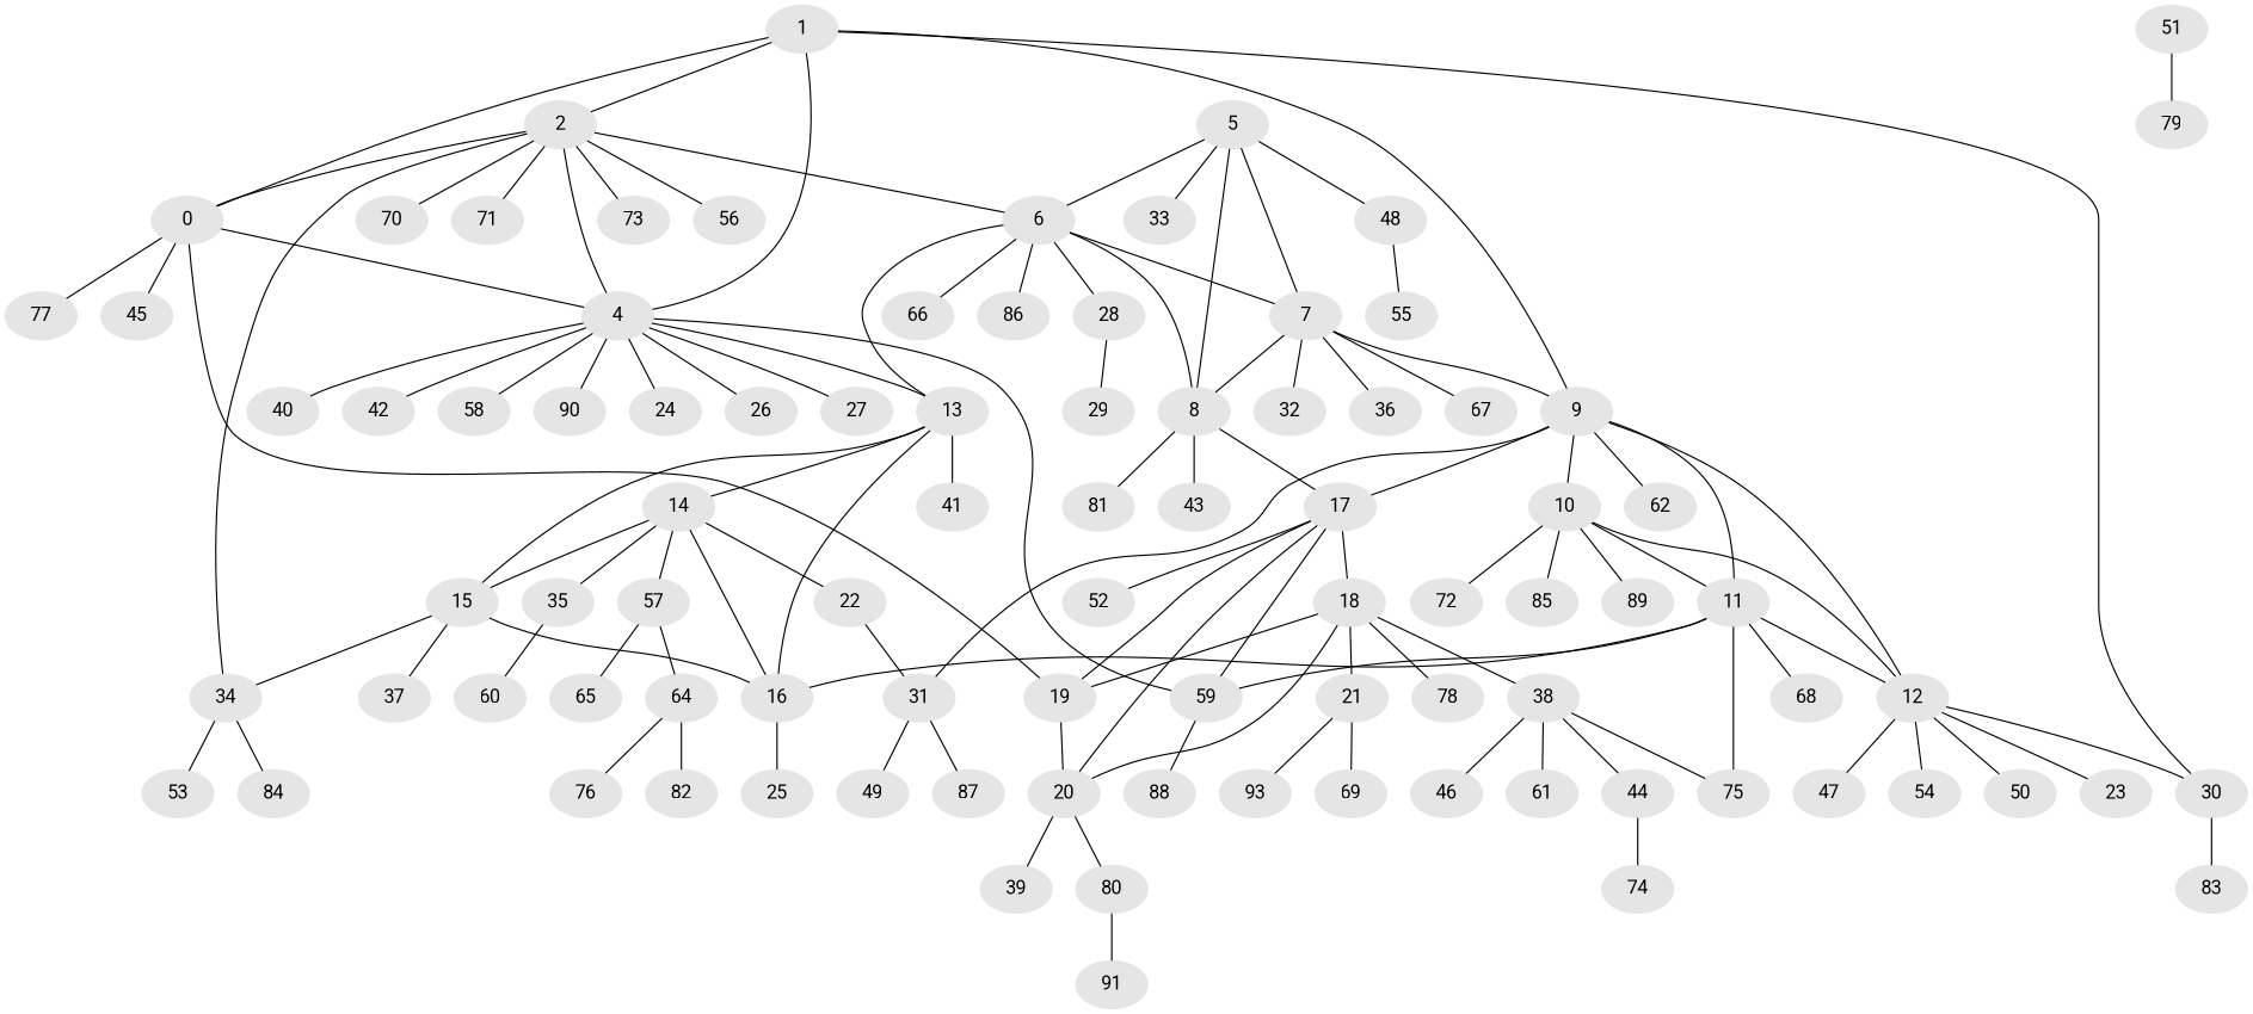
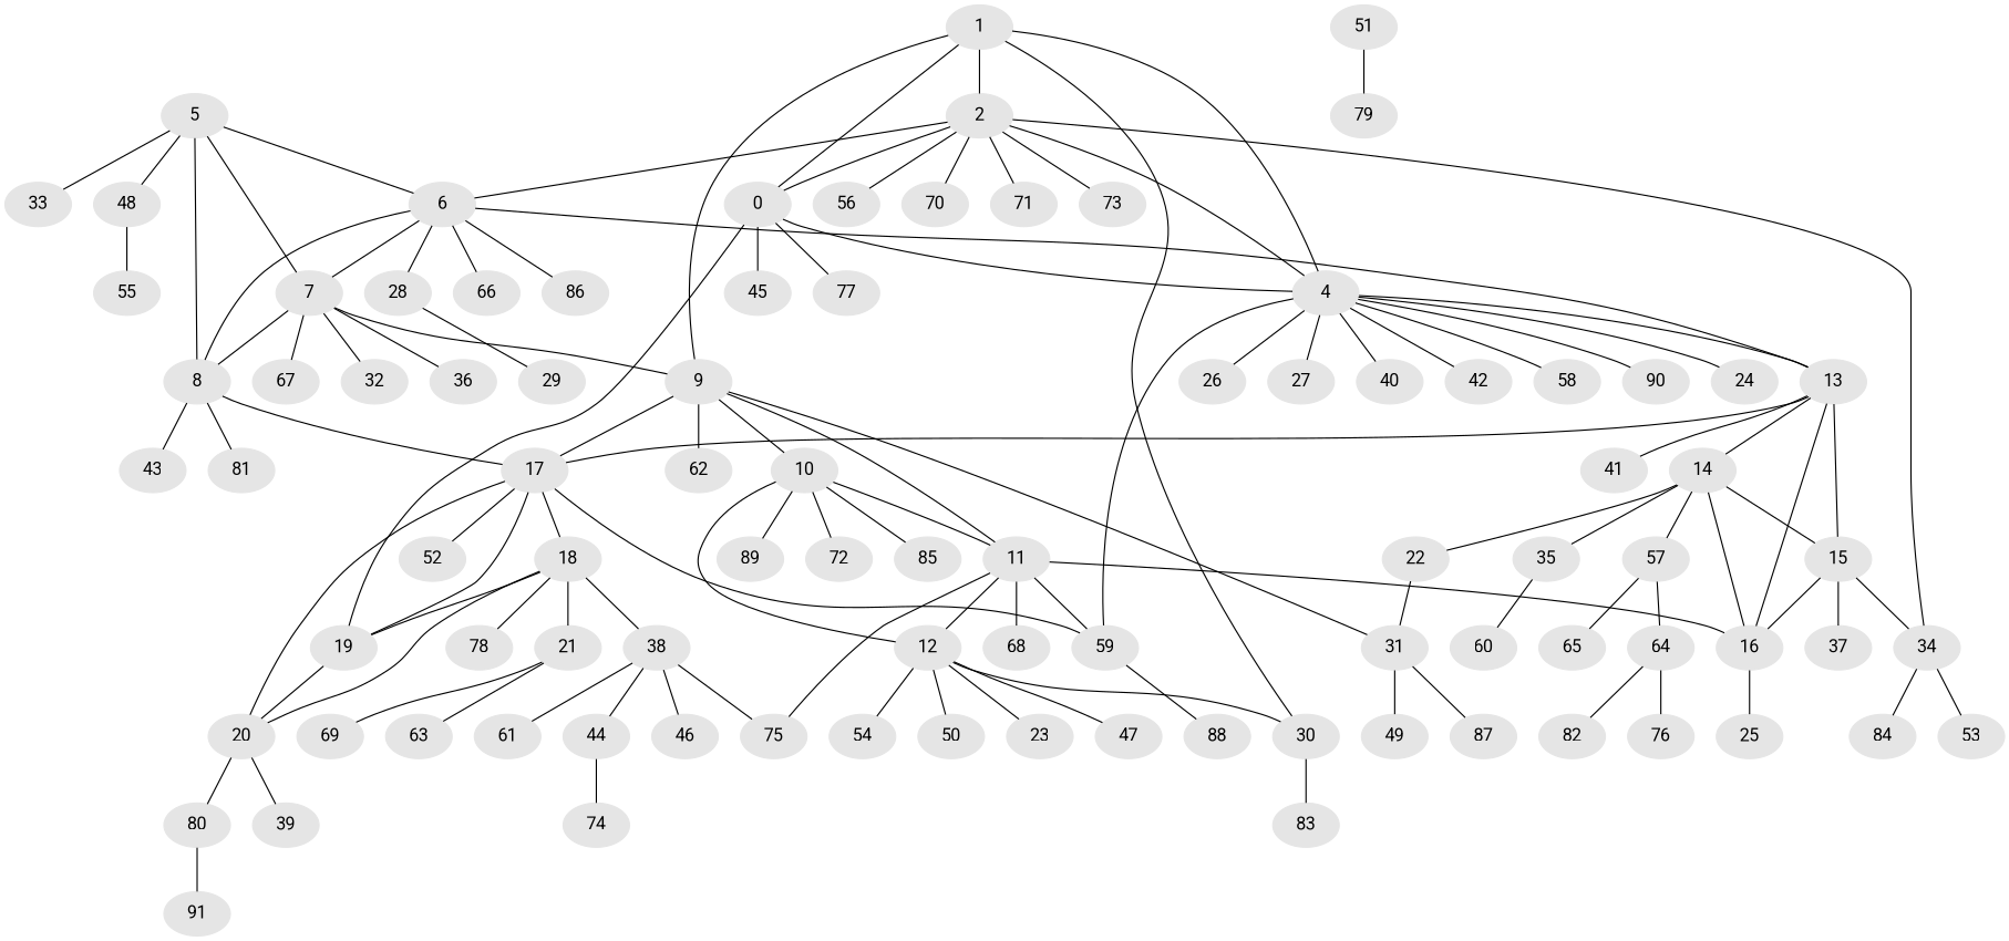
  graph {
    fontname=Roboto
    node [color=gray90 fontname=Roboto style=filled]
    edge [fontname=Roboto]
    1
    2
    n3 [label=0]
    4
    9
    30
    6
    34
    56
    70
    71
    73
    19
    45
    77
    13
    24
    26
    27
    40
    42
    58
    59
    90
    17
    10
    11
    12
    31
    62
    7
    8
    28
    66
    86
    53
    84
    20
    16
    14
    15
    41
    88
    5
    33
    48
    32
    36
    67
    43
    81
    55
    29
    18
    52
    72
    85
    89
    68
    75
    50
    23
    47
    54
    49
    87
    25
    83
    22
    35
    57
    37
    60
    64
    65
    21
    38
    78
    39
    80
-   63 [label=93]
+   63
    69
    44
    46
    61
    91
    51
    79
    74
    76
    82
    1 -- 2
    1 -- n3
    1 -- 4
    1 -- 9
    1 -- 30
    2 -- n3
    2 -- 4
    2 -- 6
    2 -- 34
    2 -- 56
    2 -- 70
    2 -- 71
    2 -- 73
    n3 -- 4
    n3 -- 19
    n3 -- 45
    n3 -- 77
    4 -- 13
    4 -- 24
    4 -- 26
    4 -- 27
    4 -- 40
    4 -- 42
    4 -- 58
    4 -- 59
    4 -- 90
    9 -- 17
    9 -- 10
    9 -- 11
-   9 -- 12
    9 -- 31
    9 -- 62
    30 -- 83
    6 -- 13
    6 -- 7
    6 -- 8
    6 -- 28
    6 -- 66
    6 -- 86
    34 -- 53
    34 -- 84
    19 -- 20
+   13 -- 17
    13 -- 16
    13 -- 14
    13 -- 15
    13 -- 41
    59 -- 88
    17 -- 19
    17 -- 59
    17 -- 20
    17 -- 18
    17 -- 52
    10 -- 11
    10 -- 12
    10 -- 72
    10 -- 85
    10 -- 89
    11 -- 59
    11 -- 12
    11 -- 16
    11 -- 68
    11 -- 75
    12 -- 30
    12 -- 50
    12 -- 23
    12 -- 47
    12 -- 54
    31 -- 49
    31 -- 87
    7 -- 9
    7 -- 8
    7 -- 32
    7 -- 36
    7 -- 67
    8 -- 17
    8 -- 43
    8 -- 81
    28 -- 29
    20 -- 39
    20 -- 80
    16 -- 25
    14 -- 16
    14 -- 15
    14 -- 22
    14 -- 35
    14 -- 57
    15 -- 34
    15 -- 16
    15 -- 37
    5 -- 6
    5 -- 7
    5 -- 8
    5 -- 33
    5 -- 48
    48 -- 55
    18 -- 19
    18 -- 20
    18 -- 21
    18 -- 38
    18 -- 78
    22 -- 31
    35 -- 60
    57 -- 64
    57 -- 65
    64 -- 76
    64 -- 82
    21 -- 63
    21 -- 69
    38 -- 75
    38 -- 44
    38 -- 46
    38 -- 61
    80 -- 91
    44 -- 74
    51 -- 79
  }
